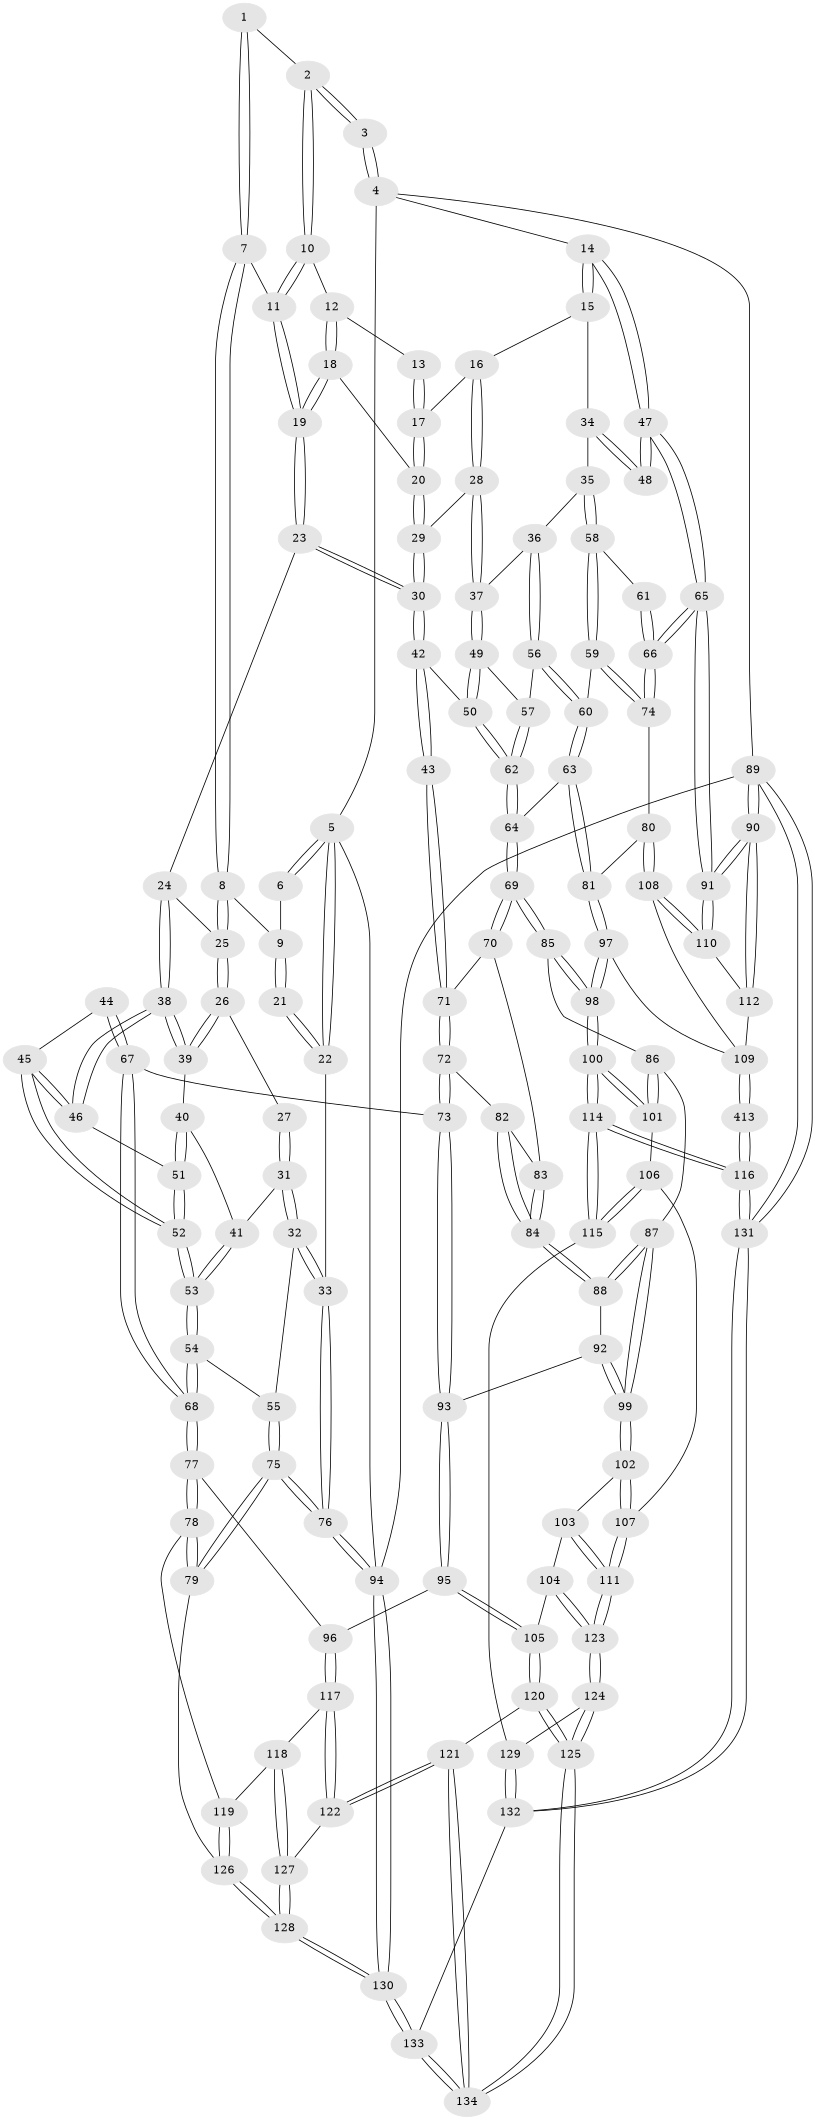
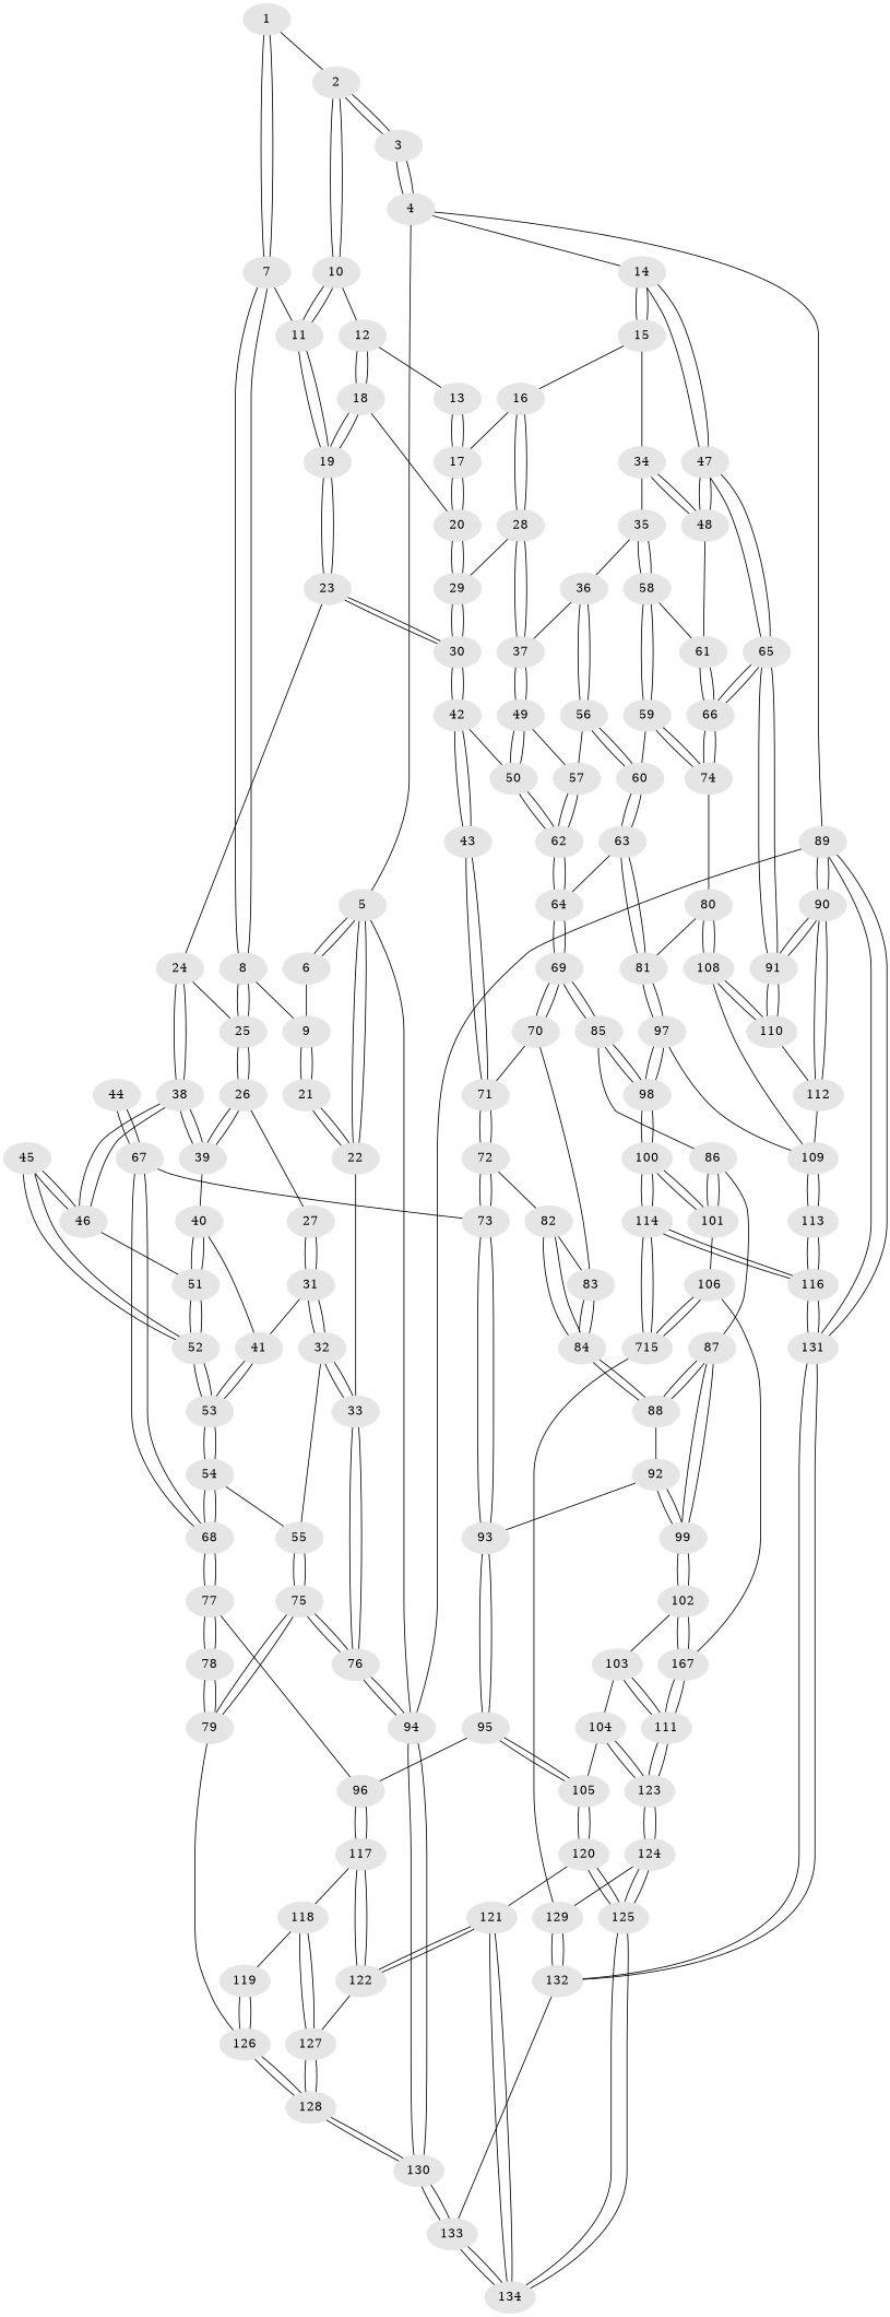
  graph {
    node [color=gray90 style=filled]
    1
    2
    7
    3
    10
    8
    11
    4
    12
    5
    14
    89
    6
    22
    94
    15
    47
    90
    131
    9
    33
    130
    21
    25
    19
    26
    13
    18
    23
    17
    20
    16
    34
    48
    65
    28
    35
    29
    37
    24
    30
    27
    31
    76
    38
    42
    39
    46
    40
    32
    41
    49
    43
    50
    55
    53
    75
    36
    58
    61
    56
    59
    57
    60
    51
    52
    54
    71
    62
    44
    45
    67
    72
    68
    73
    66
    91
    64
    77
    79
    63
    74
    80
    81
    69
    97
    70
    85
    110
    93
    78
    96
    83
    86
    98
    84
    82
    95
    108
    126
    119
    117
    128
    109
    88
    92
    87
    101
    100
    99
    106
    102
    112
    132
    105
    133
    120
    118
    122
-   113 [label=413]
+   113
    114
    103
-   107
-   115
+   107 [label=167]
+   115 [label=715]
    116
    104
    111
    123
    124
    121
    125
    129
    127
    134
    1 -- 2
    1 -- 7
    1 -- 7
    2 -- 3
    2 -- 3
    2 -- 10
    2 -- 10
    7 -- 8
    7 -- 8
    7 -- 11
    3 -- 4
    3 -- 4
    10 -- 11
    10 -- 11
    10 -- 12
    8 -- 9
    8 -- 25
    8 -- 25
    11 -- 19
    11 -- 19
    4 -- 5
    4 -- 14
    4 -- 89
    12 -- 13
    12 -- 18
    12 -- 18
    5 -- 6
    5 -- 6
    5 -- 22
    5 -- 22
    5 -- 94
    14 -- 15
    14 -- 15
    14 -- 47
    14 -- 47
    89 -- 94
    89 -- 90
    89 -- 90
    89 -- 131
    89 -- 131
    6 -- 9
    22 -- 33
    94 -- 130
    94 -- 130
    15 -- 16
    15 -- 34
    47 -- 48
    47 -- 48
    47 -- 65
    47 -- 65
    90 -- 91
    90 -- 91
    90 -- 112
    90 -- 112
    131 -- 132
    131 -- 132
    9 -- 21
    9 -- 21
    33 -- 76
    33 -- 76
    130 -- 133
    130 -- 133
    21 -- 22
    21 -- 22
    25 -- 26
    25 -- 26
    19 -- 23
    19 -- 23
    26 -- 27
    26 -- 39
    26 -- 39
    13 -- 17
    13 -- 17
    18 -- 19
    18 -- 19
    18 -- 20
    23 -- 24
    23 -- 30
    23 -- 30
    17 -- 20
    17 -- 20
    20 -- 29
    20 -- 29
    16 -- 17
    16 -- 28
    16 -- 28
    34 -- 48
    34 -- 48
    34 -- 35
+   48 -- 61
    65 -- 66
    65 -- 66
    65 -- 91
    65 -- 91
    28 -- 29
    28 -- 37
    28 -- 37
    35 -- 36
    35 -- 58
    35 -- 58
    29 -- 30
    29 -- 30
    37 -- 49
    37 -- 49
    24 -- 25
    24 -- 38
    24 -- 38
    30 -- 42
    30 -- 42
    27 -- 31
    27 -- 31
    31 -- 32
    31 -- 32
    31 -- 41
    76 -- 94
    76 -- 94
    38 -- 39
    38 -- 39
    38 -- 46
    38 -- 46
    42 -- 43
    42 -- 43
    42 -- 50
    39 -- 40
    46 -- 51
    40 -- 41
    40 -- 51
    40 -- 51
    32 -- 33
    32 -- 33
    32 -- 55
    41 -- 53
    41 -- 53
    49 -- 50
    49 -- 50
    49 -- 57
    43 -- 71
    43 -- 71
    50 -- 62
    50 -- 62
    55 -- 75
    55 -- 75
    53 -- 54
    53 -- 54
    75 -- 76
    75 -- 76
    75 -- 79
    75 -- 79
    36 -- 37
    36 -- 56
    36 -- 56
    58 -- 61
    58 -- 59
    58 -- 59
    61 -- 66
    61 -- 66
    56 -- 57
    56 -- 60
    56 -- 60
    59 -- 60
    59 -- 74
    59 -- 74
    57 -- 62
    57 -- 62
    60 -- 63
    60 -- 63
    51 -- 52
    51 -- 52
    52 -- 53
    52 -- 53
    54 -- 55
    54 -- 68
    54 -- 68
    71 -- 72
    71 -- 72
    62 -- 64
    62 -- 64
-   44 -- 45
    44 -- 67
    44 -- 67
    45 -- 46
    45 -- 46
    45 -- 52
    45 -- 52
    67 -- 68
    67 -- 68
    67 -- 73
    72 -- 73
    72 -- 73
    72 -- 82
    68 -- 77
    68 -- 77
    73 -- 93
    73 -- 93
    66 -- 74
    66 -- 74
    91 -- 110
    91 -- 110
    64 -- 69
    64 -- 69
    77 -- 78
    77 -- 78
    77 -- 96
    79 -- 126
    63 -- 64
    63 -- 81
    63 -- 81
    74 -- 80
    80 -- 81
    80 -- 108
    80 -- 108
    81 -- 97
    81 -- 97
    69 -- 70
    69 -- 70
    69 -- 85
    69 -- 85
    97 -- 98
    97 -- 98
    97 -- 109
    70 -- 71
    70 -- 83
    85 -- 86
    85 -- 98
    85 -- 98
    110 -- 112
    93 -- 95
    93 -- 95
    78 -- 79
    78 -- 79
-   78 -- 119
    96 -- 117
    96 -- 117
    83 -- 84
    83 -- 84
    86 -- 87
    86 -- 101
    86 -- 101
    98 -- 100
    98 -- 100
    84 -- 88
    84 -- 88
    82 -- 83
    82 -- 84
    82 -- 84
    95 -- 96
    95 -- 105
    95 -- 105
    108 -- 110
    108 -- 110
    108 -- 109
    126 -- 128
    126 -- 128
    119 -- 126
    119 -- 126
    117 -- 118
    117 -- 122
    117 -- 122
    128 -- 130
    128 -- 130
    109 -- 113
    109 -- 113
    88 -- 92
    92 -- 93
    92 -- 99
    92 -- 99
    87 -- 88
    87 -- 88
    87 -- 99
    87 -- 99
    101 -- 106
    100 -- 101
    100 -- 101
    100 -- 114
    100 -- 114
    99 -- 102
    99 -- 102
    106 -- 107
    106 -- 115
    106 -- 115
    102 -- 103
    102 -- 107
    102 -- 107
    112 -- 109
    132 -- 133
    105 -- 120
    105 -- 120
    133 -- 134
    133 -- 134
    120 -- 121
    120 -- 125
    120 -- 125
    118 -- 119
    118 -- 127
    118 -- 127
    122 -- 127
    113 -- 116
    113 -- 116
    114 -- 115
    114 -- 115
    114 -- 116
    114 -- 116
    103 -- 104
    103 -- 111
    103 -- 111
    107 -- 111
    107 -- 111
    115 -- 129
    116 -- 131
    116 -- 131
    104 -- 105
    104 -- 123
    104 -- 123
    111 -- 123
    111 -- 123
    123 -- 124
    123 -- 124
    124 -- 125
    124 -- 125
    124 -- 129
    121 -- 122
    121 -- 122
    121 -- 134
    121 -- 134
    125 -- 134
    125 -- 134
    129 -- 132
    129 -- 132
    127 -- 128
    127 -- 128
  }
